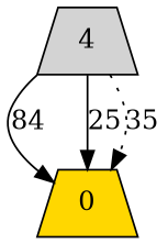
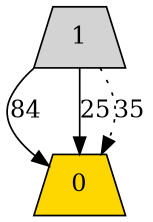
  digraph {
    rankdir=TB
    ranksep=equally
    fontname="DejaVu Serif"
    node [style=filled shape=trapezium fontname="DejaVu Serif"]
    edge [style=solid fontname="DejaVu Serif"]
    0 [fillcolor=gold]
-   1 [fillcolor=lightgrey label=4]
+   1 [fillcolor=lightgrey]
    subgraph sub_1 {
      rank=same
      0
    }
    subgraph sub_2 {
      rank=same
      1
    }
    subgraph sub_3 {
      rank=same
    }
    1 -> 0 [label=84]
    1 -> 0 [label=25]
    1 -> 0 [label=35 style=dotted]
  }
